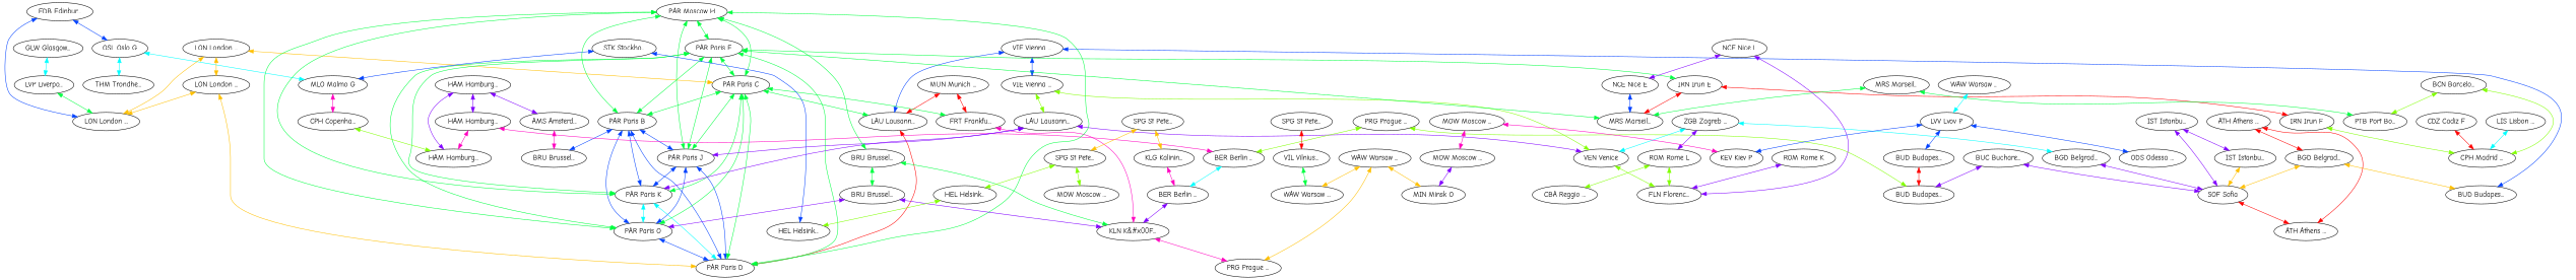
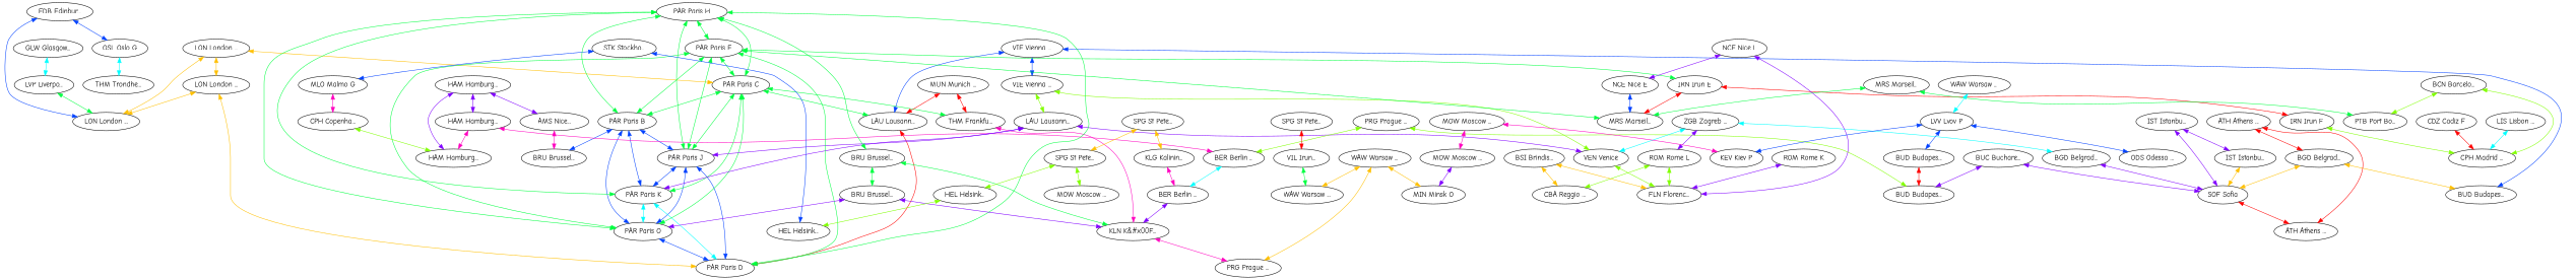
  graph {
    fontname="Comic Neue"
    node [fontname="Comic Neue"]
    edge [color="0.375,1,1" dir=both fontname="Comic Neue"]
    n1 [label="GLW Glasgow..."]
    n2 [label="LVP Liverpo..."]
    n3 [label="LON London ..."]
    n4 [label="EDB Edinbur..."]
    n5 [label="OSL Oslo G"]
    n6 [label="PAR Paris B"]
    n7 [label="BRU Brussel..."]
    n8 [label="PAR Paris D"]
    n9 [label="PAR Paris J"]
    n10 [label="PAR Paris K"]
    n11 [label="PAR Paris O"]
-   n12 [label="AMS Amsterd..."]
+   n12 [label="AMS Nice..."]
    n13 [label="HAM Hamburg..."]
    n14 [label="HAM Hamburg..."]
    n15 [label="HAM Hamburg..."]
    n16 [label="BER Berlin ..."]
    n17 [label="LON London ..."]
    n18 [label="PAR Paris C"]
    n19 [label="LON London ..."]
-   n20 [label="FRT Frankfu..."]
+   n20 [label="THM Frankfu..."]
    n21 [label="LAU Lausann..."]
    n22 [label="KLN K&#x00F..."]
    n23 [label="PRG Prague ..."]
    n24 [label="MUN Munich ..."]
    n25 [label="VIE Vienna ..."]
    n26 [label="BUD Budapes..."]
    n27 [label="VIE Vienna ..."]
    n28 [label="LAU Lausann..."]
    n29 [label="VEN Venice"]
    n30 [label="BGD Belgrad..."]
    n31 [label="SOF Sofia"]
    n32 [label="ATH Athens ..."]
    n33 [label="IST Istanbu..."]
    n34 [label="ATH Athens ..."]
    n35 [label="PAR Paris E"]
    n36 [label="MRS Marseil..."]
    n37 [label="IRN Irun E"]
    n38 [label="IRN Irun F"]
    n39 [label="CPH Madrid ..."]
    n40 [label="NCE Nice E"]
    n41 [label="MRS Marseil..."]
    n42 [label="PTB Port Bo..."]
    n43 [label="BCN Barcelo..."]
    n44 [label="CDZ Cadiz F"]
    n45 [label="LIS Lisbon ..."]
    n46 [label="HEL Helsink..."]
    n47 [label="STK Stockho..."]
    n48 [label="MLO Malmo G"]
    n49 [label="THM Trondhe..."]
    n50 [label="CPH Copenha..."]
-   n51 [label="PAR Moscow H"]
+   n51 [label="PAR Paris H"]
    n52 [label="BRU Brussel..."]
    n53 [label="BRU Brussel..."]
    n54 [label="BER Berlin ..."]
    n55 [label="KLG Kalinin..."]
    n56 [label="SPG St Pete..."]
    n57 [label="SPG St Pete..."]
    n58 [label="HEL Helsink..."]
    n59 [label="MOW Moscow ..."]
    n60 [label="PRG Prague ..."]
    n61 [label="BUD Budapes..."]
    n62 [label="BUC Buchare..."]
    n63 [label="FLN Florenc..."]
    n64 [label="ZGB Zagreb ..."]
    n65 [label="BGD Belgrad..."]
    n66 [label="ROM Rome L"]
    n67 [label="IST Istanbu..."]
    n68 [label="ROM Rome K"]
    n69 [label="CBA Reggio ..."]
+   n70 [label="BSI Brindis..."]
    n71 [label="NCE Nice L"]
    n72 [label="WAW Warsaw ..."]
-   n73 [label="VIL Vilnius..."]
+   n73 [label="VIL Irun..."]
    n74 [label="SPG St Pete..."]
    n75 [label="WAW Warsaw ..."]
    n76 [label="MIN Minsk O"]
    n77 [label="MOW Moscow ..."]
    n78 [label="MOW Moscow ..."]
    n79 [label="KEV Kiev P"]
    n80 [label="LVV Lvov P"]
    n81 [label="ODS Odessa ..."]
    n82 [label="BUD Budapes..."]
    n83 [label="WAW Warsaw ..."]
    n1 -- n2 [color="0.5,1,1"]
    n2 -- n3
    n4 -- n3 [color="0.625,1,1"]
    n4 -- n5 [color="0.625,1,1"]
-   n5 -- n48 [color="0.5,1,1"]
    n5 -- n49 [color="0.5,1,1"]
    n6 -- n7 [color="0.625,1,1"]
-   n6 -- n8 [color="0.625,1,1"]
    n6 -- n9 [color="0.625,1,1"]
    n6 -- n10 [color="0.625,1,1"]
    n6 -- n11 [color="0.625,1,1"]
    n9 -- n8 [color="0.625,1,1"]
    n9 -- n10 [color="0.625,1,1"]
    n9 -- n11 [color="0.625,1,1"]
    n10 -- n8 [color="0.5,1,1"]
    n10 -- n11 [color="0.5,1,1"]
    n11 -- n8 [color="0.625,1,1"]
    n12 -- n7 [color="0.875,1,1"]
    n13 -- n12 [color="0.75,1,1"]
    n13 -- n14 [color="0.75,1,1"]
    n13 -- n15 [color="0.75,1,1"]
    n15 -- n14 [color="0.875,1,1"]
    n15 -- n16 [color="0.875,1,1"]
    n16 -- n54 [color="0.5,1,1"]
    n17 -- n3 [color="0.125,1,1"]
    n17 -- n18 [color="0.125,1,1"]
    n17 -- n19 [color="0.125,1,1"]
    n18 -- n6
-   n18 -- n8
    n18 -- n9
    n18 -- n10
    n18 -- n11
    n18 -- n20
    n18 -- n21
    n19 -- n3 [color="0.125,1,1"]
    n19 -- n8 [color="0.125,1,1"]
    n20 -- n22 [color="0.875,1,1"]
    n21 -- n8 [color="1,1,1"]
    n22 -- n23 [color="0.875,1,1"]
    n24 -- n20 [color="1,1,1"]
    n24 -- n21 [color="1,1,1"]
    n25 -- n21 [color="0.625,1,1"]
    n25 -- n26 [color="0.625,1,1"]
    n25 -- n27 [color="0.625,1,1"]
    n27 -- n28 [color="0.25,1,1"]
    n27 -- n29 [color="0.25,1,1"]
    n28 -- n9 [color="0.75,1,1"]
    n28 -- n10 [color="0.75,1,1"]
    n28 -- n29 [color="0.75,1,1"]
    n29 -- n63 [color="0.25,1,1"]
    n30 -- n26 [color="0.125,1,1"]
    n30 -- n31 [color="0.125,1,1"]
    n31 -- n32 [color="1,1,1"]
    n33 -- n31 [color="0.125,1,1"]
    n34 -- n30 [color="1,1,1"]
    n34 -- n32 [color="1,1,1"]
    n35 -- n6
    n35 -- n8
    n35 -- n9
-   n35 -- n10
    n35 -- n11
    n35 -- n18
    n35 -- n36
    n35 -- n37
    n37 -- n36 [color="1,1,1"]
    n37 -- n38 [color="1,1,1"]
    n38 -- n39 [color="0.25,1,1"]
    n40 -- n36 [color="0.625,1,1"]
    n41 -- n36
    n41 -- n42
    n43 -- n39 [color="0.25,1,1"]
    n43 -- n42 [color="0.25,1,1"]
    n44 -- n39 [color="1,1,1"]
    n45 -- n39 [color="0.5,1,1"]
    n47 -- n46 [color="0.625,1,1"]
    n47 -- n48 [color="0.625,1,1"]
    n48 -- n50 [color="0.875,1,1"]
    n50 -- n14 [color="0.25,1,1"]
    n51 -- n6
    n51 -- n8
    n51 -- n9
    n51 -- n10
    n51 -- n11
    n51 -- n18
    n51 -- n35
    n51 -- n52
    n52 -- n22
    n52 -- n53
    n53 -- n11 [color="0.75,1,1"]
    n53 -- n22 [color="0.75,1,1"]
    n54 -- n22 [color="0.75,1,1"]
    n55 -- n54 [color="0.875,1,1"]
    n56 -- n55 [color="0.125,1,1"]
    n56 -- n57 [color="0.125,1,1"]
    n57 -- n58 [color="0.25,1,1"]
    n57 -- n59 [color="0.25,1,1"]
    n58 -- n46 [color="0.25,1,1"]
    n60 -- n16 [color="0.25,1,1"]
    n60 -- n61 [color="0.25,1,1"]
    n62 -- n31 [color="0.75,1,1"]
    n62 -- n61 [color="0.75,1,1"]
    n64 -- n29 [color="0.5,1,1"]
    n64 -- n65 [color="0.5,1,1"]
    n64 -- n66 [color="0.75,1,1"]
    n65 -- n31 [color="0.75,1,1"]
    n66 -- n63 [color="0.25,1,1"]
    n66 -- n69 [color="0.25,1,1"]
    n67 -- n31 [color="0.75,1,1"]
    n67 -- n33 [color="0.75,1,1"]
    n68 -- n63 [color="0.75,1,1"]
+   n70 -- n63 [color="0.125,1,1"]
+   n70 -- n69 [color="0.125,1,1"]
    n71 -- n40 [color="0.75,1,1"]
    n71 -- n63 [color="0.75,1,1"]
    n73 -- n72
    n74 -- n73 [color="1,1,1"]
    n75 -- n23 [color="0.125,1,1"]
    n75 -- n72 [color="0.125,1,1"]
    n75 -- n76 [color="0.125,1,1"]
    n77 -- n76 [color="0.75,1,1"]
    n78 -- n77 [color="0.875,1,1"]
    n78 -- n79 [color="0.875,1,1"]
    n80 -- n79 [color="0.625,1,1"]
    n80 -- n81 [color="0.625,1,1"]
    n80 -- n82 [color="0.625,1,1"]
    n82 -- n61 [color="1,1,1"]
    n83 -- n80 [color="0.5,1,1"]
  }
